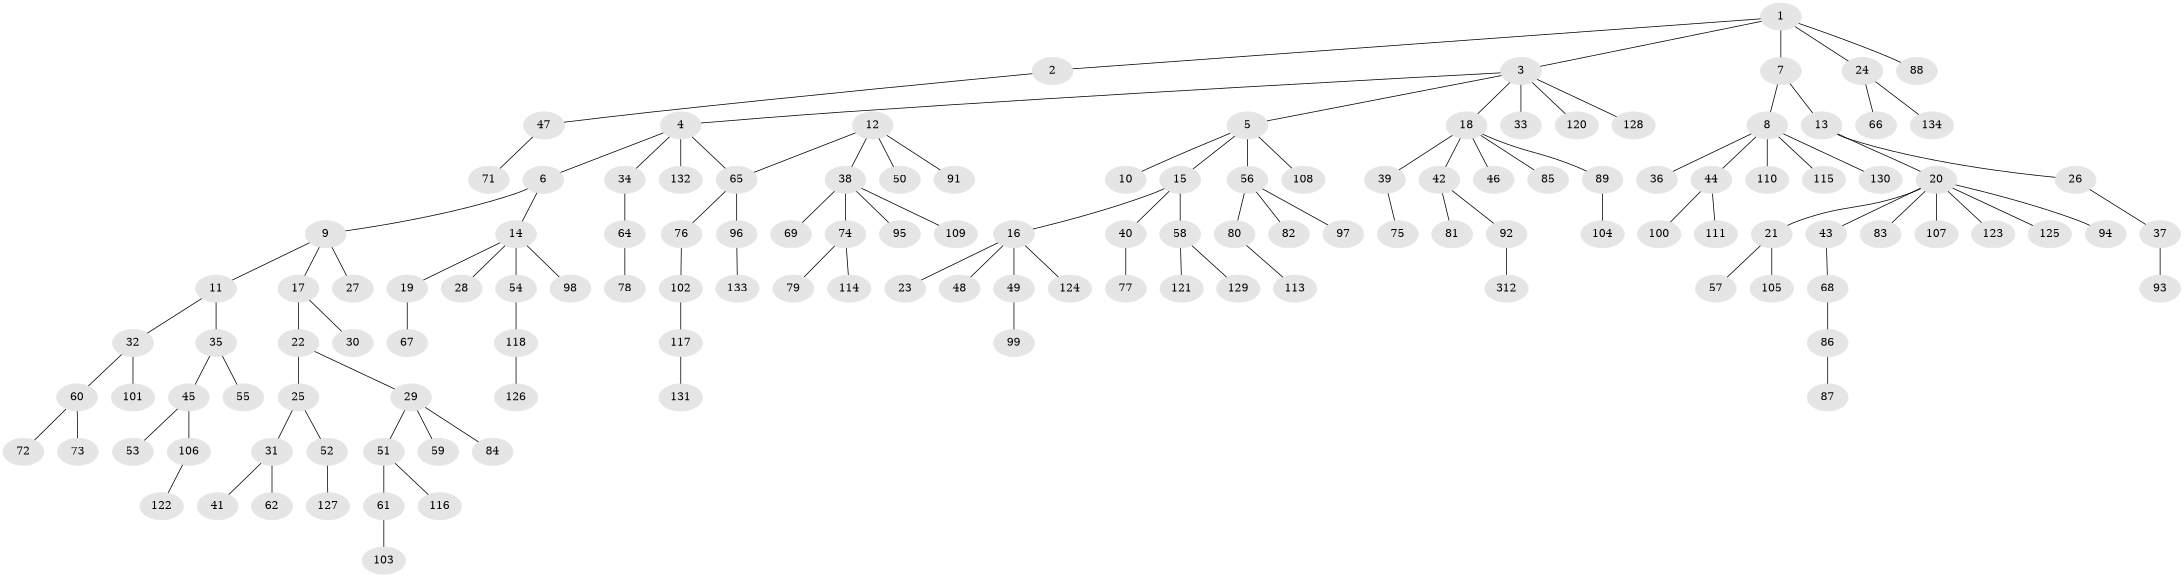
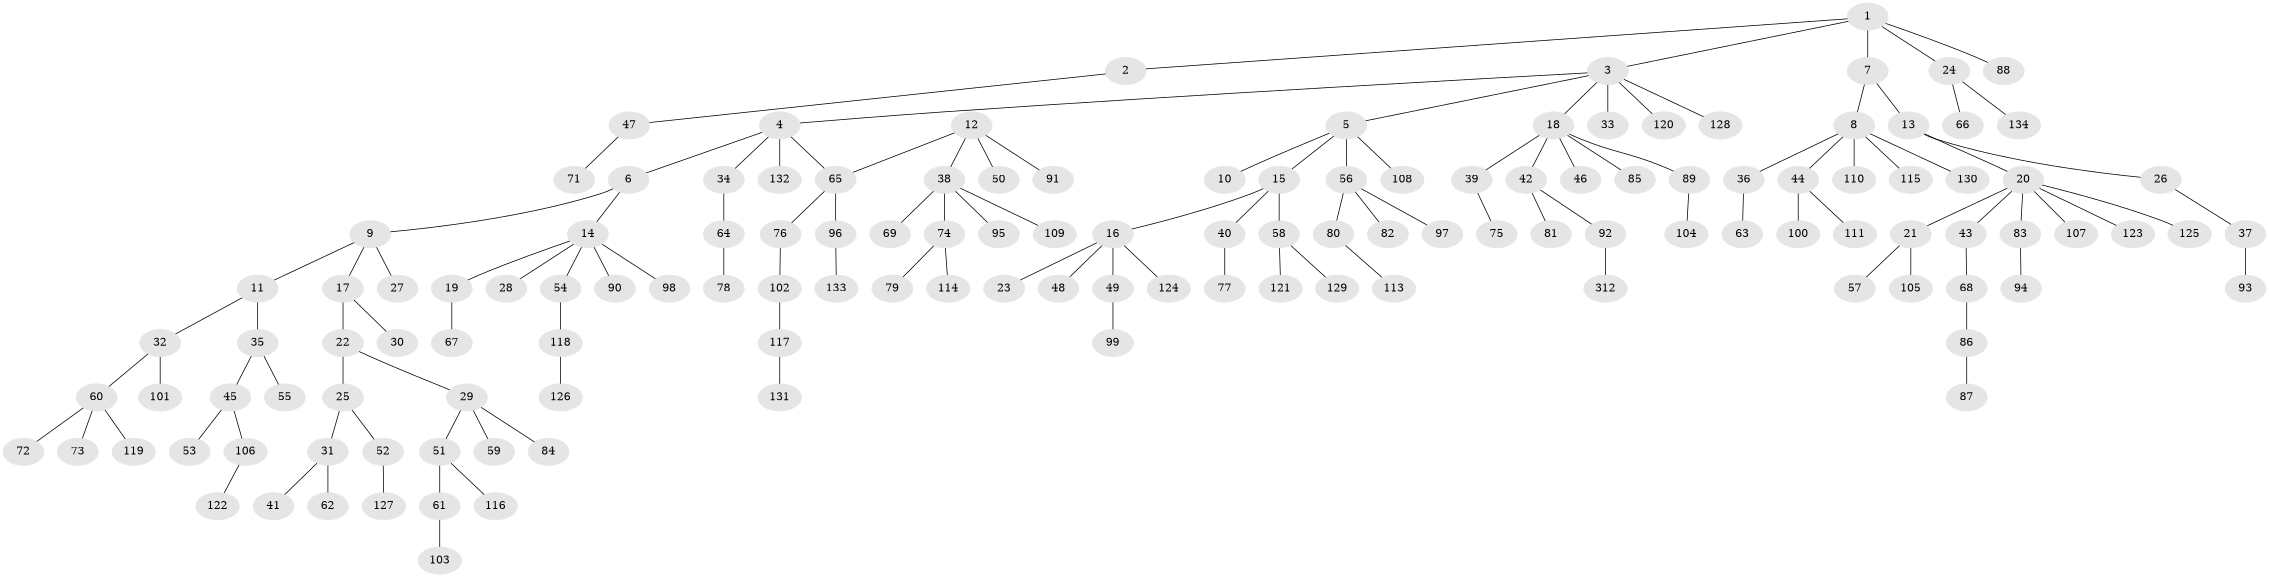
  graph {
    node [color=gray90 style=filled]
    1
    2
    3
    7
    24
    88
    47
    4
    5
    18
    33
    120
    128
    8
    13
    66
    134
    71
    6
    34
    132
    65
    10
    15
    56
    108
    39
    42
    46
    85
    89
    9
    14
    12
    38
    50
    91
    64
    16
    40
    58
    80
    82
    97
    11
    17
    27
    19
    28
    54
+   90
    98
    36
    44
    110
    115
    130
    20
    26
+   63
    100
    111
    32
    35
    22
    30
    60
    101
    45
    55
    69
    74
    95
    109
    76
    96
    21
    43
    83
    107
    123
    125
    37
    67
    118
    23
    48
    49
    124
    77
    121
    129
    99
    25
    29
    75
    81
    92
    104
    57
    105
    68
    94
    31
    52
    51
    59
    84
    41
    62
    127
    93
    61
    116
    72
    73
+   119
    78
    53
    106
    79
    114
    n123 [label=312]
    86
    122
    103
    126
    113
    102
    133
    87
    117
    131
    1 -- 2
    1 -- 3
    1 -- 7
    1 -- 24
    1 -- 88
    2 -- 47
    3 -- 4
    3 -- 5
    3 -- 18
    3 -- 33
    3 -- 120
    3 -- 128
    7 -- 8
    7 -- 13
    24 -- 66
    24 -- 134
    47 -- 71
    4 -- 6
    4 -- 34
    4 -- 132
    4 -- 65
    5 -- 10
    5 -- 15
    5 -- 56
    5 -- 108
    18 -- 39
    18 -- 42
    18 -- 46
    18 -- 85
    18 -- 89
    8 -- 36
    8 -- 44
    8 -- 110
    8 -- 115
    8 -- 130
    13 -- 20
    13 -- 26
    6 -- 9
    6 -- 14
    34 -- 64
    65 -- 76
    65 -- 96
    15 -- 16
    15 -- 40
    15 -- 58
    56 -- 80
    56 -- 82
    56 -- 97
    39 -- 75
    42 -- 81
    42 -- 92
    89 -- 104
    9 -- 11
    9 -- 17
    9 -- 27
    14 -- 19
    14 -- 28
    14 -- 54
+   14 -- 90
    14 -- 98
    12 -- 65
    12 -- 38
    12 -- 50
    12 -- 91
    38 -- 69
    38 -- 74
    38 -- 95
    38 -- 109
    64 -- 78
    16 -- 23
    16 -- 48
    16 -- 49
    16 -- 124
    40 -- 77
    58 -- 121
    58 -- 129
    80 -- 113
    11 -- 32
    11 -- 35
    17 -- 22
    17 -- 30
    19 -- 67
    54 -- 118
+   36 -- 63
    44 -- 100
    44 -- 111
    20 -- 21
    20 -- 43
    20 -- 83
    20 -- 107
    20 -- 123
    20 -- 125
    26 -- 37
    32 -- 60
    32 -- 101
    35 -- 45
    35 -- 55
    22 -- 25
    22 -- 29
    60 -- 72
    60 -- 73
+   60 -- 119
    45 -- 53
    45 -- 106
    74 -- 79
    74 -- 114
    76 -- 102
    96 -- 133
    21 -- 57
    21 -- 105
    43 -- 68
-   20 -- 94
+   83 -- 94
    37 -- 93
    118 -- 126
    49 -- 99
    25 -- 31
    25 -- 52
    29 -- 51
    29 -- 59
    29 -- 84
    92 -- n123
    68 -- 86
    31 -- 41
    31 -- 62
    52 -- 127
    51 -- 61
    51 -- 116
    61 -- 103
    106 -- 122
    86 -- 87
    102 -- 117
    117 -- 131
  }
